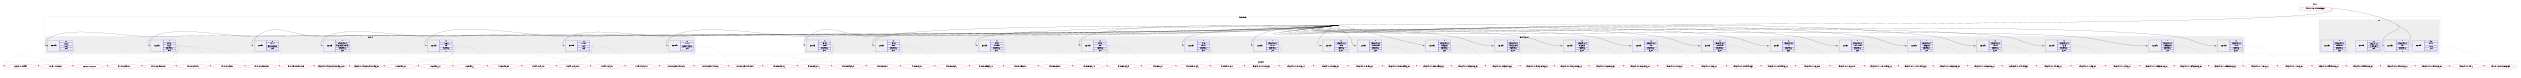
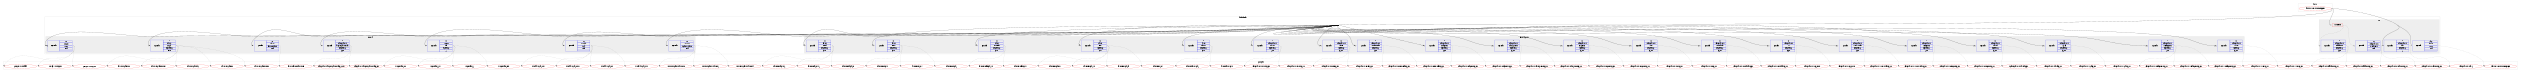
  digraph {
    compound=true
    concentrate=true
    fontname=Helvetica
    fontsize=10
    newrank=true
    rankdir=TB
    ranksep=1.5
    node [color=red fontname=Helvetica fontsize=10]
    edge [arrowhead=vee headport=w style=dotted tailport=e weight=100]
    n1 [label="net-nntp/kwooty-1.1.0_p20150623" width=4]
    n2 [color=blue label=<<TABLE BORDER="0" CELLBORDER="1" CELLSPACING="0" CELLPADDING="4" WIDTH="220"><TR><TD ROWSPAN="6" CELLPADDING="30">pack_dep</TD></TR><TR><TD WIDTH="110">no</TD></TR><TR><TD>app-arch</TD></TR><TR><TD>xz-utils</TD></TR><TR><TD>none</TD></TR><TR><TD></TD></TR></TABLE>> shape=none]
    n3 [color=blue label=<<TABLE BORDER="0" CELLBORDER="1" CELLSPACING="0" CELLPADDING="4" WIDTH="220"><TR><TD ROWSPAN="6" CELLPADDING="30">pack_dep</TD></TR><TR><TD WIDTH="110">no</TD></TR><TR><TD>dev-util</TD></TR><TR><TD>cmake</TD></TR><TR><TD>greaterequal</TD></TR><TR><TD>3.7.2</TD></TR></TABLE>> shape=none]
    n4 [color=blue label=<<TABLE BORDER="0" CELLBORDER="1" CELLSPACING="0" CELLPADDING="4" WIDTH="220"><TR><TD ROWSPAN="6" CELLPADDING="30">pack_dep</TD></TR><TR><TD WIDTH="110">no</TD></TR><TR><TD>dev-util</TD></TR><TR><TD>desktop-file-utils</TD></TR><TR><TD>none</TD></TR><TR><TD></TD></TR></TABLE>> shape=none]
    n5 [color=blue label=<<TABLE BORDER="0" CELLBORDER="1" CELLSPACING="0" CELLPADDING="4" WIDTH="220"><TR><TD ROWSPAN="6" CELLPADDING="30">pack_dep</TD></TR><TR><TD WIDTH="110">no</TD></TR><TR><TD>kde-frameworks</TD></TR><TR><TD>extra-cmake-modules</TD></TR><TR><TD>greaterequal</TD></TR><TR><TD>5.40.0</TD></TR></TABLE>> shape=none]
    n6 [color=blue label=<<TABLE BORDER="0" CELLBORDER="1" CELLSPACING="0" CELLPADDING="4" WIDTH="220"><TR><TD ROWSPAN="6" CELLPADDING="30">pack_dep</TD></TR><TR><TD WIDTH="110">no</TD></TR><TR><TD>sys-apps</TD></TR><TR><TD>sed</TD></TR><TR><TD>greaterequal</TD></TR><TR><TD>4</TD></TR></TABLE>> shape=none]
    n7 [color=blue label=<<TABLE BORDER="0" CELLBORDER="1" CELLSPACING="0" CELLPADDING="4" WIDTH="220"><TR><TD ROWSPAN="6" CELLPADDING="30">pack_dep</TD></TR><TR><TD WIDTH="110">no</TD></TR><TR><TD>sys-devel</TD></TR><TR><TD>make</TD></TR><TR><TD>none</TD></TR><TR><TD></TD></TR></TABLE>> shape=none]
    n8 [color=blue label=<<TABLE BORDER="0" CELLBORDER="1" CELLSPACING="0" CELLPADDING="4" WIDTH="220"><TR><TD ROWSPAN="6" CELLPADDING="30">pack_dep</TD></TR><TR><TD WIDTH="110">no</TD></TR><TR><TD>x11-misc</TD></TR><TR><TD>shared-mime-info</TD></TR><TR><TD>none</TD></TR><TR><TD></TD></TR></TABLE>> shape=none]
    n9 [color=blue label=<<TABLE BORDER="0" CELLBORDER="1" CELLSPACING="0" CELLPADDING="4" WIDTH="220"><TR><TD ROWSPAN="6" CELLPADDING="30">pack_dep</TD></TR><TR><TD WIDTH="110">no</TD></TR><TR><TD>dev-qt</TD></TR><TR><TD>qtcore</TD></TR><TR><TD>greaterequal</TD></TR><TR><TD>5.7.1</TD></TR></TABLE>> shape=none]
    n10 [color=blue label=<<TABLE BORDER="0" CELLBORDER="1" CELLSPACING="0" CELLPADDING="4" WIDTH="220"><TR><TD ROWSPAN="6" CELLPADDING="30">pack_dep</TD></TR><TR><TD WIDTH="110">no</TD></TR><TR><TD>dev-qt</TD></TR><TR><TD>qtdbus</TD></TR><TR><TD>greaterequal</TD></TR><TR><TD>5.7.1</TD></TR></TABLE>> shape=none]
    n11 [color=blue label=<<TABLE BORDER="0" CELLBORDER="1" CELLSPACING="0" CELLPADDING="4" WIDTH="220"><TR><TD ROWSPAN="6" CELLPADDING="30">pack_dep</TD></TR><TR><TD WIDTH="110">no</TD></TR><TR><TD>dev-qt</TD></TR><TR><TD>qtwidgets</TD></TR><TR><TD>greaterequal</TD></TR><TR><TD>5.7.1</TD></TR></TABLE>> shape=none]
    n12 [color=blue label=<<TABLE BORDER="0" CELLBORDER="1" CELLSPACING="0" CELLPADDING="4" WIDTH="220"><TR><TD ROWSPAN="6" CELLPADDING="30">pack_dep</TD></TR><TR><TD WIDTH="110">no</TD></TR><TR><TD>dev-qt</TD></TR><TR><TD>qtgui</TD></TR><TR><TD>greaterequal</TD></TR><TR><TD>5.7.1</TD></TR></TABLE>> shape=none]
    n13 [color=blue label=<<TABLE BORDER="0" CELLBORDER="1" CELLSPACING="0" CELLPADDING="4" WIDTH="220"><TR><TD ROWSPAN="6" CELLPADDING="30">pack_dep</TD></TR><TR><TD WIDTH="110">no</TD></TR><TR><TD>dev-qt</TD></TR><TR><TD>qtnetwork</TD></TR><TR><TD>greaterequal</TD></TR><TR><TD>5.7.1</TD></TR></TABLE>> shape=none]
    n14 [color=blue label=<<TABLE BORDER="0" CELLBORDER="1" CELLSPACING="0" CELLPADDING="4" WIDTH="220"><TR><TD ROWSPAN="6" CELLPADDING="30">pack_dep</TD></TR><TR><TD WIDTH="110">no</TD></TR><TR><TD>kde-frameworks</TD></TR><TR><TD>kcmutils</TD></TR><TR><TD>greaterequal</TD></TR><TR><TD>5.40.0</TD></TR></TABLE>> shape=none]
    n15 [color=blue label=<<TABLE BORDER="0" CELLBORDER="1" CELLSPACING="0" CELLPADDING="4" WIDTH="220"><TR><TD ROWSPAN="6" CELLPADDING="30">pack_dep</TD></TR><TR><TD WIDTH="110">no</TD></TR><TR><TD>kde-frameworks</TD></TR><TR><TD>kconfig</TD></TR><TR><TD>greaterequal</TD></TR><TR><TD>5.40.0</TD></TR></TABLE>> shape=none]
    n16 [color=blue label=<<TABLE BORDER="0" CELLBORDER="1" CELLSPACING="0" CELLPADDING="4" WIDTH="220"><TR><TD ROWSPAN="6" CELLPADDING="30">pack_dep</TD></TR><TR><TD WIDTH="110">no</TD></TR><TR><TD>kde-frameworks</TD></TR><TR><TD>kconfigwidgets</TD></TR><TR><TD>greaterequal</TD></TR><TR><TD>5.40.0</TD></TR></TABLE>> shape=none]
    n17 [color=blue label=<<TABLE BORDER="0" CELLBORDER="1" CELLSPACING="0" CELLPADDING="4" WIDTH="220"><TR><TD ROWSPAN="6" CELLPADDING="30">pack_dep</TD></TR><TR><TD WIDTH="110">no</TD></TR><TR><TD>kde-frameworks</TD></TR><TR><TD>kcoreaddons</TD></TR><TR><TD>greaterequal</TD></TR><TR><TD>5.40.0</TD></TR></TABLE>> shape=none]
    n18 [color=blue label=<<TABLE BORDER="0" CELLBORDER="1" CELLSPACING="0" CELLPADDING="4" WIDTH="220"><TR><TD ROWSPAN="6" CELLPADDING="30">pack_dep</TD></TR><TR><TD WIDTH="110">no</TD></TR><TR><TD>kde-frameworks</TD></TR><TR><TD>kdelibs4support</TD></TR><TR><TD>greaterequal</TD></TR><TR><TD>5.40.0</TD></TR></TABLE>> shape=none]
    n19 [color=blue label=<<TABLE BORDER="0" CELLBORDER="1" CELLSPACING="0" CELLPADDING="4" WIDTH="220"><TR><TD ROWSPAN="6" CELLPADDING="30">pack_dep</TD></TR><TR><TD WIDTH="110">no</TD></TR><TR><TD>kde-frameworks</TD></TR><TR><TD>kguiaddons</TD></TR><TR><TD>greaterequal</TD></TR><TR><TD>5.40.0</TD></TR></TABLE>> shape=none]
    n20 [color=blue label=<<TABLE BORDER="0" CELLBORDER="1" CELLSPACING="0" CELLPADDING="4" WIDTH="220"><TR><TD ROWSPAN="6" CELLPADDING="30">pack_dep</TD></TR><TR><TD WIDTH="110">no</TD></TR><TR><TD>kde-frameworks</TD></TR><TR><TD>ki18n</TD></TR><TR><TD>greaterequal</TD></TR><TR><TD>5.40.0</TD></TR></TABLE>> shape=none]
    n21 [color=blue label=<<TABLE BORDER="0" CELLBORDER="1" CELLSPACING="0" CELLPADDING="4" WIDTH="220"><TR><TD ROWSPAN="6" CELLPADDING="30">pack_dep</TD></TR><TR><TD WIDTH="110">no</TD></TR><TR><TD>kde-frameworks</TD></TR><TR><TD>kiconthemes</TD></TR><TR><TD>greaterequal</TD></TR><TR><TD>5.40.0</TD></TR></TABLE>> shape=none]
    n22 [color=blue label=<<TABLE BORDER="0" CELLBORDER="1" CELLSPACING="0" CELLPADDING="4" WIDTH="220"><TR><TD ROWSPAN="6" CELLPADDING="30">pack_dep</TD></TR><TR><TD WIDTH="110">no</TD></TR><TR><TD>kde-frameworks</TD></TR><TR><TD>kio</TD></TR><TR><TD>greaterequal</TD></TR><TR><TD>5.40.0</TD></TR></TABLE>> shape=none]
    n23 [color=blue label=<<TABLE BORDER="0" CELLBORDER="1" CELLSPACING="0" CELLPADDING="4" WIDTH="220"><TR><TD ROWSPAN="6" CELLPADDING="30">pack_dep</TD></TR><TR><TD WIDTH="110">no</TD></TR><TR><TD>kde-frameworks</TD></TR><TR><TD>kwindowsystem</TD></TR><TR><TD>greaterequal</TD></TR><TR><TD>5.40.0</TD></TR></TABLE>> shape=none]
    n24 [color=blue label=<<TABLE BORDER="0" CELLBORDER="1" CELLSPACING="0" CELLPADDING="4" WIDTH="220"><TR><TD ROWSPAN="6" CELLPADDING="30">pack_dep</TD></TR><TR><TD WIDTH="110">no</TD></TR><TR><TD>kde-frameworks</TD></TR><TR><TD>knotifications</TD></TR><TR><TD>greaterequal</TD></TR><TR><TD>5.40.0</TD></TR></TABLE>> shape=none]
    n25 [color=blue label=<<TABLE BORDER="0" CELLBORDER="1" CELLSPACING="0" CELLPADDING="4" WIDTH="220"><TR><TD ROWSPAN="6" CELLPADDING="30">pack_dep</TD></TR><TR><TD WIDTH="110">no</TD></TR><TR><TD>kde-frameworks</TD></TR><TR><TD>kservice</TD></TR><TR><TD>greaterequal</TD></TR><TR><TD>5.40.0</TD></TR></TABLE>> shape=none]
    n26 [color=blue label=<<TABLE BORDER="0" CELLBORDER="1" CELLSPACING="0" CELLPADDING="4" WIDTH="220"><TR><TD ROWSPAN="6" CELLPADDING="30">pack_dep</TD></TR><TR><TD WIDTH="110">no</TD></TR><TR><TD>kde-frameworks</TD></TR><TR><TD>kwallet</TD></TR><TR><TD>greaterequal</TD></TR><TR><TD>5.40.0</TD></TR></TABLE>> shape=none]
    n27 [color=blue label=<<TABLE BORDER="0" CELLBORDER="1" CELLSPACING="0" CELLPADDING="4" WIDTH="220"><TR><TD ROWSPAN="6" CELLPADDING="30">pack_dep</TD></TR><TR><TD WIDTH="110">no</TD></TR><TR><TD>kde-frameworks</TD></TR><TR><TD>kwidgetsaddons</TD></TR><TR><TD>greaterequal</TD></TR><TR><TD>5.40.0</TD></TR></TABLE>> shape=none]
    n28 [color=blue label=<<TABLE BORDER="0" CELLBORDER="1" CELLSPACING="0" CELLPADDING="4" WIDTH="220"><TR><TD ROWSPAN="6" CELLPADDING="30">pack_dep</TD></TR><TR><TD WIDTH="110">no</TD></TR><TR><TD>kde-frameworks</TD></TR><TR><TD>kxmlgui</TD></TR><TR><TD>greaterequal</TD></TR><TR><TD>5.40.0</TD></TR></TABLE>> shape=none]
    n29 [color=blue label=<<TABLE BORDER="0" CELLBORDER="1" CELLSPACING="0" CELLPADDING="4" WIDTH="220"><TR><TD ROWSPAN="6" CELLPADDING="30">pack_dep</TD></TR><TR><TD WIDTH="110">no</TD></TR><TR><TD>kde-frameworks</TD></TR><TR><TD>breeze-icons</TD></TR><TR><TD>greaterequal</TD></TR><TR><TD>5.40.0</TD></TR></TABLE>> shape=none]
    n30 [color=blue label=<<TABLE BORDER="0" CELLBORDER="1" CELLSPACING="0" CELLPADDING="4" WIDTH="220"><TR><TD ROWSPAN="6" CELLPADDING="30">pack_dep</TD></TR><TR><TD WIDTH="110">no</TD></TR><TR><TD>kde-frameworks</TD></TR><TR><TD>oxygen-icons</TD></TR><TR><TD>none</TD></TR><TR><TD></TD></TR></TABLE>> shape=none]
+   n31 [label=<<TABLE BORDER="0" CELLBORDER="1" CELLSPACING="0" CELLPADDING="4"><TR><TD CELLPADDING="10">any_of_group</TD></TR></TABLE>> shape=none]
    n32 [color=blue label=<<TABLE BORDER="0" CELLBORDER="1" CELLSPACING="0" CELLPADDING="4" WIDTH="220"><TR><TD ROWSPAN="6" CELLPADDING="30">pack_dep</TD></TR><TR><TD WIDTH="110">no</TD></TR><TR><TD>kde-frameworks</TD></TR><TR><TD>kf-env</TD></TR><TR><TD>greaterequal</TD></TR><TR><TD>4</TD></TR></TABLE>> shape=none]
    n33 [color=blue label=<<TABLE BORDER="0" CELLBORDER="1" CELLSPACING="0" CELLPADDING="4" WIDTH="220"><TR><TD ROWSPAN="6" CELLPADDING="30">pack_dep</TD></TR><TR><TD WIDTH="110">weak</TD></TR><TR><TD>net-nntp</TD></TR><TR><TD>kwooty</TD></TR><TR><TD>none</TD></TR><TR><TD></TD></TR></TABLE>> shape=none]
    n34 [label="app-arch/xz-utils-5.2.2" width=4]
    n35 [label="app-weak/xz-utils-5.2.3" width=4]
    n36 [label="app-arch/xz-utils-9999" width=4]
    n37 [label="dev-util/cmake-3.11.0_rc1" width=4]
    n38 [label="dev-util/cmake-3.10.2" width=4]
    n39 [label="dev-util/cmake-3.11.0_rc2" width=4]
    n40 [label="dev-util/cmake-3.8.2" width=4]
    n41 [label="dev-util/cmake-3.9.6" width=4]
    n42 [label="dev-util/desktop-file-utils-0.23" width=4]
    n43 [label="kde-frameworks/extra-cmake-modules-5.40.0-r1" width=4]
    n44 [label="kde-frameworks/extra-cmake-modules-5.43.0" width=4]
    n45 [label="sys-apps/sed-4.2.2" width=4]
    n46 [label="sys-apps/sed-4.3-r1" width=4]
    n47 [label="sys-apps/sed-4.4" width=4]
    n48 [label="sys-apps/sed-4.4-r1" width=4]
    n49 [label="sys-devel/make-4.0-r1" width=4]
    n50 [label="sys-devel/make-4.1-r1" width=4]
    n51 [label="sys-devel/make-4.2.1" width=4]
    n52 [label="sys-devel/make-4.2.1-r2" width=4]
    n53 [label="x11-misc/shared-mime-info-1.4" width=4]
    n54 [label="x11-misc/shared-mime-info-1.8" width=4]
    n55 [label="x11-misc/shared-mime-info-1.9" width=4]
    n56 [label="dev-qt/qtcore-4.8.7-r4" width=4]
    n57 [label="dev-qt/qtcore-5.7.1-r4" width=4]
    n58 [label="dev-qt/qtcore-5.9.4-r2" width=4]
    n59 [label="dev-qt/qtdbus-4.8.7" width=4]
    n60 [label="dev-qt/qtdbus-5.7.1" width=4]
    n61 [label="dev-qt/qtdbus-5.9.4" width=4]
    n62 [label="dev-qt/qtgui-5.9.4-r1" width=4]
    n63 [label="dev-qt/qtgui-5.9.8-r2" width=4]
    n64 [label="dev-qt/qtgui-4.8.7" width=4]
    n65 [label="dev-qt/qtgui-5.9.4-r9" width=4]
    n66 [label="dev-qt/qtnetwork-5.7.1" width=4]
    n67 [label="dev-qt/qtnetwork-5.9.4" width=4]
    n68 [label="dev-qt/qtwidgets-5.7.1" width=4]
    n69 [label="dev-qt/qtwidgets-5.9.4-r1" width=4]
    n70 [label="kde-frameworks/kguiaddons-5.40.0" width=4]
    n71 [label="kde-frameworks/kguiaddons-5.43.0" width=4]
    n72 [label="kde-frameworks/kcmutils-5.40.0" width=4]
    n73 [label="kde-frameworks/kcmutils-5.43.0" width=4]
    n74 [label="kde-frameworks/kconfig-5.40.0" width=4]
    n75 [label="kde-frameworks/kconfig-5.43.0" width=4]
    n76 [label="kde-frameworks/kconfigwidgets-5.40.0" width=4]
    n77 [label="kde-frameworks/kconfigwidgets-5.43.0" width=4]
    n78 [label="kde-frameworks/kcoreaddons-5.40.0" width=4]
    n79 [label="kde-frameworks/kcoreaddons-5.43.0" width=4]
    n80 [label="kde-frameworks/kdelibs4support-5.40.0" width=4]
    n81 [label="kde-frameworks/kdelibs4support-5.43.0" width=4]
    n82 [label="kde-frameworks/ki18n-5.40.0" width=4]
    n83 [label="kde-frameworks/ki18n-5.43.0" width=4]
    n84 [label="kde-frameworks/kiconthemes-5.40.0" width=4]
    n85 [label="kde-frameworks/kiconthemes-5.43.0" width=4]
    n86 [label="kde-frameworks/kio-5.40.0-r3" width=4]
    n87 [label="kde-frameworks/kio-5.43.0-r1" width=4]
    n88 [label="kde-frameworks/knotifications-5.40.0" width=4]
    n89 [label="kde-frameworks/knotifications-5.43.0" width=4]
    n90 [label="kde-frameworks/kservice-5.40.0" width=4]
    n91 [label="shared-frameworks/kservice-5.43.0" width=4]
    n92 [label="kde-frameworks/kwallet-5.40.0" width=4]
    n93 [label="kde-frameworks/kwallet-5.43.0" width=4]
    n94 [label="kde-frameworks/kwidgetsaddons-5.40.0" width=4]
    n95 [label="kde-frameworks/kwidgetsaddons-5.42.1" width=4]
    n96 [label="kde-frameworks/kwidgetsaddons-5.43.0" width=4]
    n97 [label="kde-frameworks/kwindowsystem-5.40.0" width=4]
    n98 [label="kde-frameworks/kwindowsystem-5.43.0" width=4]
    n99 [label="kde-frameworks/kxmlgui-5.40.0" width=4]
    n100 [label="kde-frameworks/kxmlgui-5.43.0" width=4]
    n101 [label="kde-frameworks/breeze-icons-5.40.0" width=4]
    n102 [label="kde-frameworks/breeze-icons-5.43.0" width=4]
    n103 [label="kde-frameworks/oxygen-icons-5.40.0" width=4]
    n104 [label="kde-frameworks/oxygen-icons-5.43.0" width=4]
    n105 [label="kde-frameworks/kf-env-4" width=4]
    n106 [label="net-nntp/kwooty-1.1.0_p20150623" width=4]
    subgraph cluster_1 {
      color=gray
      label=<<i>ebuild</i>>
      rank=same
      n1
    }
    subgraph cluster_2 {
      color=gray
      label=<<i>dependencies</i>>
      subgraph cluster_3 {
        color=gray
        fillcolor="#eeeeee"
        label=<<i>compile</i>>
        style=filled
        subgraph sub_4 {
          color=gray
          fillcolor="#eeeeee"
          label=<<i>compile</i>>
          style=filled
          n2
        }
        subgraph sub_5 {
          color=gray
          fillcolor="#eeeeee"
          label=<<i>compile</i>>
          style=filled
          n3
        }
        subgraph sub_6 {
          color=gray
          fillcolor="#eeeeee"
          label=<<i>compile</i>>
          style=filled
          n4
        }
        subgraph sub_7 {
          color=gray
          fillcolor="#eeeeee"
          label=<<i>compile</i>>
          style=filled
          n5
        }
        subgraph sub_8 {
          color=gray
          fillcolor="#eeeeee"
          label=<<i>compile</i>>
          style=filled
          n6
        }
        subgraph sub_9 {
          color=gray
          fillcolor="#eeeeee"
          label=<<i>compile</i>>
          style=filled
          n7
        }
        subgraph sub_10 {
          color=gray
          fillcolor="#eeeeee"
          label=<<i>compile</i>>
          style=filled
          n8
        }
      }
      subgraph cluster_11 {
        color=gray
        fillcolor="#eeeeee"
        label=<<i>compile and run</i>>
        style=filled
        subgraph sub_12 {
          color=gray
          fillcolor="#eeeeee"
          label=<<i>compile and run</i>>
          style=filled
          n9
        }
        subgraph sub_13 {
          color=gray
          fillcolor="#eeeeee"
          label=<<i>compile and run</i>>
          style=filled
          n10
        }
        subgraph sub_14 {
          color=gray
          fillcolor="#eeeeee"
          label=<<i>compile and run</i>>
          style=filled
          n11
        }
        subgraph sub_15 {
          color=gray
          fillcolor="#eeeeee"
          label=<<i>compile and run</i>>
          style=filled
          n12
        }
        subgraph sub_16 {
          color=gray
          fillcolor="#eeeeee"
          label=<<i>compile and run</i>>
          style=filled
          n13
        }
        subgraph sub_17 {
          color=gray
          fillcolor="#eeeeee"
          label=<<i>compile and run</i>>
          style=filled
          n14
        }
        subgraph sub_18 {
          color=gray
          fillcolor="#eeeeee"
          label=<<i>compile and run</i>>
          style=filled
          n15
        }
        subgraph sub_19 {
          color=gray
          fillcolor="#eeeeee"
          label=<<i>compile and run</i>>
          style=filled
          n16
        }
        subgraph sub_20 {
          color=gray
          fillcolor="#eeeeee"
          label=<<i>compile and run</i>>
          style=filled
          n17
        }
        subgraph sub_21 {
          color=gray
          fillcolor="#eeeeee"
          label=<<i>compile and run</i>>
          style=filled
          n18
        }
        subgraph sub_22 {
          color=gray
          fillcolor="#eeeeee"
          label=<<i>compile and run</i>>
          style=filled
          n19
        }
        subgraph sub_23 {
          color=gray
          fillcolor="#eeeeee"
          label=<<i>compile and run</i>>
          style=filled
          n20
        }
        subgraph sub_24 {
          color=gray
          fillcolor="#eeeeee"
          label=<<i>compile and run</i>>
          style=filled
          n21
        }
        subgraph sub_25 {
          color=gray
          fillcolor="#eeeeee"
          label=<<i>compile and run</i>>
          style=filled
          n22
        }
        subgraph sub_26 {
          color=gray
          fillcolor="#eeeeee"
          label=<<i>compile and run</i>>
          style=filled
          n23
        }
        subgraph sub_27 {
          color=gray
          fillcolor="#eeeeee"
          label=<<i>compile and run</i>>
          style=filled
          n24
        }
        subgraph sub_28 {
          color=gray
          fillcolor="#eeeeee"
          label=<<i>compile and run</i>>
          style=filled
          n25
        }
        subgraph sub_29 {
          color=gray
          fillcolor="#eeeeee"
          label=<<i>compile and run</i>>
          style=filled
          n26
        }
        subgraph sub_30 {
          color=gray
          fillcolor="#eeeeee"
          label=<<i>compile and run</i>>
          style=filled
          n27
        }
        subgraph sub_31 {
          color=gray
          fillcolor="#eeeeee"
          label=<<i>compile and run</i>>
          style=filled
          n28
        }
      }
      subgraph cluster_32 {
        color=gray
        fillcolor="#eeeeee"
        label=<<i>run</i>>
        style=filled
        subgraph sub_33 {
          color=gray
          fillcolor="#eeeeee"
          label=<<i>run</i>>
          style=filled
+         n31
          subgraph sub_34 {
            color=gray
            fillcolor="#eeeeee"
            label=<<i>run</i>>
            style=filled
            n29
          }
          subgraph sub_35 {
            color=gray
            fillcolor="#eeeeee"
            label=<<i>run</i>>
            style=filled
            n30
          }
        }
        subgraph sub_36 {
          color=gray
          fillcolor="#eeeeee"
          label=<<i>run</i>>
          style=filled
          n32
        }
        subgraph sub_37 {
          color=gray
          fillcolor="#eeeeee"
          label=<<i>run</i>>
          style=filled
          n33
        }
      }
    }
    subgraph cluster_38 {
      color=gray
      label=<<i>candidates</i>>
      rank=same
      subgraph sub_39 {
        color=black
        label=<<i>candidates</i>>
        nodesep=1
        rank=same
        n34
        n35
        n36
      }
      subgraph sub_40 {
        color=black
        label=<<i>candidates</i>>
        nodesep=1
        rank=same
        n37
        n38
        n39
        n40
        n41
      }
      subgraph sub_41 {
        color=black
        label=<<i>candidates</i>>
        nodesep=1
        rank=same
        n42
      }
      subgraph sub_42 {
        color=black
        label=<<i>candidates</i>>
        nodesep=1
        rank=same
        n43
        n44
      }
      subgraph sub_43 {
        color=black
        label=<<i>candidates</i>>
        nodesep=1
        rank=same
        n45
        n46
        n47
        n48
      }
      subgraph sub_44 {
        color=black
        label=<<i>candidates</i>>
        nodesep=1
        rank=same
        n49
        n50
        n51
        n52
      }
      subgraph sub_45 {
        color=black
        label=<<i>candidates</i>>
        nodesep=1
        rank=same
        n53
        n54
        n55
      }
      subgraph sub_46 {
        color=black
        label=<<i>candidates</i>>
        nodesep=1
        rank=same
        n56
        n57
        n58
      }
      subgraph sub_47 {
        color=black
        label=<<i>candidates</i>>
        nodesep=1
        rank=same
        n59
        n60
        n61
      }
      subgraph sub_48 {
        color=black
        label=<<i>candidates</i>>
        nodesep=1
        rank=same
        n62
        n63
        n64
        n65
      }
      subgraph sub_49 {
        color=black
        label=<<i>candidates</i>>
        nodesep=1
        rank=same
        n66
        n67
      }
      subgraph sub_50 {
        color=black
        label=<<i>candidates</i>>
        nodesep=1
        rank=same
        n68
        n69
      }
      subgraph sub_51 {
        color=black
        label=<<i>candidates</i>>
        nodesep=1
        rank=same
        n70
        n71
      }
      subgraph sub_52 {
        color=black
        label=<<i>candidates</i>>
        nodesep=1
        rank=same
        n72
        n73
      }
      subgraph sub_53 {
        color=black
        label=<<i>candidates</i>>
        nodesep=1
        rank=same
        n74
        n75
      }
      subgraph sub_54 {
        color=black
        label=<<i>candidates</i>>
        nodesep=1
        rank=same
        n76
        n77
      }
      subgraph sub_55 {
        color=black
        label=<<i>candidates</i>>
        nodesep=1
        rank=same
        n78
        n79
      }
      subgraph sub_56 {
        color=black
        label=<<i>candidates</i>>
        nodesep=1
        rank=same
        n80
        n81
      }
      subgraph sub_57 {
        color=black
        label=<<i>candidates</i>>
        nodesep=1
        rank=same
        n82
        n83
      }
      subgraph sub_58 {
        color=black
        label=<<i>candidates</i>>
        nodesep=1
        rank=same
        n84
        n85
      }
      subgraph sub_59 {
        color=black
        label=<<i>candidates</i>>
        nodesep=1
        rank=same
        n86
        n87
      }
      subgraph sub_60 {
        color=black
        label=<<i>candidates</i>>
        nodesep=1
        rank=same
        n88
        n89
      }
      subgraph sub_61 {
        color=black
        label=<<i>candidates</i>>
        nodesep=1
        rank=same
        n90
        n91
      }
      subgraph sub_62 {
        color=black
        label=<<i>candidates</i>>
        nodesep=1
        rank=same
        n92
        n93
      }
      subgraph sub_63 {
        color=black
        label=<<i>candidates</i>>
        nodesep=1
        rank=same
        n94
        n95
        n96
      }
      subgraph sub_64 {
        color=black
        label=<<i>candidates</i>>
        nodesep=1
        rank=same
        n97
        n98
      }
      subgraph sub_65 {
        color=black
        label=<<i>candidates</i>>
        nodesep=1
        rank=same
        n99
        n100
      }
      subgraph sub_66 {
        color=black
        label=<<i>candidates</i>>
        nodesep=1
        rank=same
        n101
        n102
      }
      subgraph sub_67 {
        color=black
        label=<<i>candidates</i>>
        nodesep=1
        rank=same
        n103
        n104
      }
      subgraph sub_68 {
        color=black
        label=<<i>candidates</i>>
        nodesep=1
        rank=same
        n105
      }
      subgraph sub_69 {
        color=black
        label=<<i>candidates</i>>
        nodesep=1
        rank=same
        n106
      }
    }
    n1 -> n2 [style=solid weight=20]
    n1 -> n3 [style=solid weight=20]
    n1 -> n4 [style=solid weight=20]
    n1 -> n5 [style=solid weight=20]
    n1 -> n6 [style=solid weight=20]
    n1 -> n7 [style=solid weight=20]
    n1 -> n8 [style=solid weight=20]
    n1 -> n9 [arrowhead=odotvee style=solid weight=20]
    n1 -> n10 [arrowhead=odotvee style=solid weight=20]
    n1 -> n11 [arrowhead=odotvee style=solid weight=20]
    n1 -> n12 [arrowhead=odotvee style=solid weight=20]
    n1 -> n13 [arrowhead=odotvee style=solid weight=20]
    n1 -> n14 [arrowhead=odotvee style=solid weight=20]
    n1 -> n15 [arrowhead=odotvee style=solid weight=20]
    n1 -> n16 [arrowhead=odotvee style=solid weight=20]
    n1 -> n17 [arrowhead=odotvee style=solid weight=20]
    n1 -> n18 [arrowhead=odotvee style=solid weight=20]
    n1 -> n19 [arrowhead=odotvee style=solid weight=20]
    n1 -> n20 [arrowhead=odotvee style=solid weight=20]
    n1 -> n21 [arrowhead=odotvee style=solid weight=20]
    n1 -> n22 [arrowhead=odotvee style=solid weight=20]
    n1 -> n23 [arrowhead=odotvee style=solid weight=20]
    n1 -> n24 [arrowhead=odotvee style=solid weight=20]
    n1 -> n25 [arrowhead=odotvee style=solid weight=20]
    n1 -> n26 [arrowhead=odotvee style=solid weight=20]
    n1 -> n27 [arrowhead=odotvee style=solid weight=20]
    n1 -> n28 [arrowhead=odotvee style=solid weight=20]
+   n1 -> n31 [arrowhead=odot style=solid weight=20]
    n1 -> n32 [arrowhead=odot style=solid weight=20]
    n1 -> n33 [arrowhead=odot style=solid weight=20]
    n2 -> n34
    n2 -> n35
    n2 -> n36
    n3 -> n37
    n3 -> n38
    n3 -> n39
    n3 -> n40
    n3 -> n41
    n4 -> n42
    n5 -> n43
    n5 -> n44
    n6 -> n45
    n6 -> n46
    n6 -> n47
    n6 -> n48
    n7 -> n49
    n7 -> n50
    n7 -> n51
    n7 -> n52
    n8 -> n53
    n8 -> n54
    n8 -> n55
    n9 -> n56
    n9 -> n57
    n9 -> n58
    n10 -> n59
    n10 -> n60
    n10 -> n61
    n11 -> n68
    n11 -> n69
    n12 -> n62
    n12 -> n63
    n12 -> n64
    n12 -> n65
    n13 -> n66
    n13 -> n67
    n14 -> n72
    n14 -> n73
    n15 -> n74
    n15 -> n75
    n16 -> n76
    n16 -> n77
    n17 -> n78
    n17 -> n79
    n18 -> n80
    n18 -> n81
    n19 -> n70
    n19 -> n71
    n20 -> n82
    n20 -> n83
    n21 -> n84
    n21 -> n85
    n22 -> n86
    n22 -> n87
    n23 -> n97
    n23 -> n98
    n24 -> n88
    n24 -> n89
    n25 -> n90
    n25 -> n91
    n26 -> n92
    n26 -> n93
    n27 -> n94
    n27 -> n95
    n27 -> n96
    n28 -> n99
    n28 -> n100
    n29 -> n101
    n29 -> n102
    n30 -> n103
    n30 -> n104
+   n31 -> n29 [arrowhead=oinv weight=20]
+   n31 -> n30 [arrowhead=oinv weight=20]
    n32 -> n105
    n33 -> n106
  }
